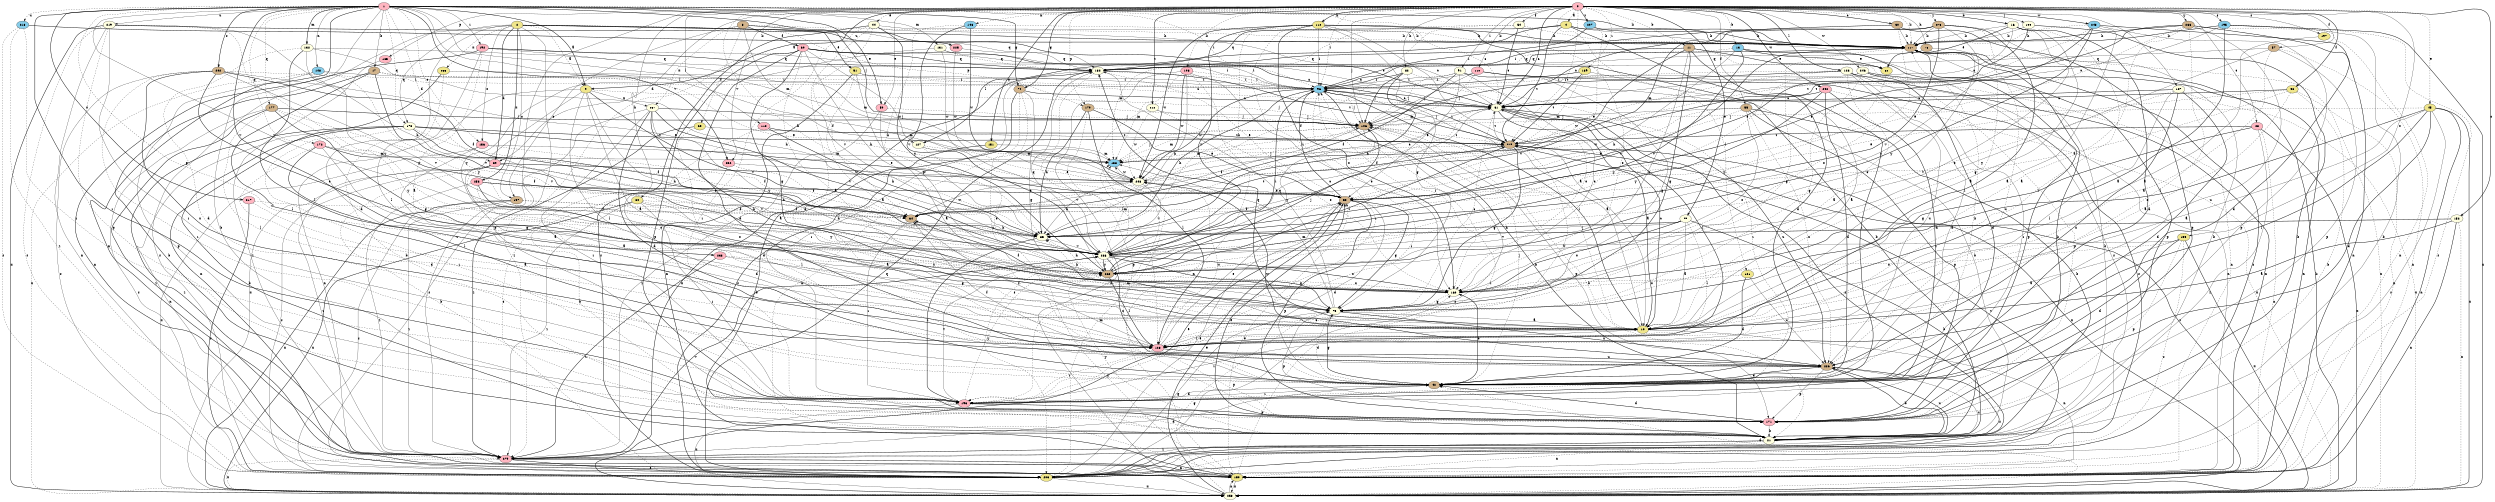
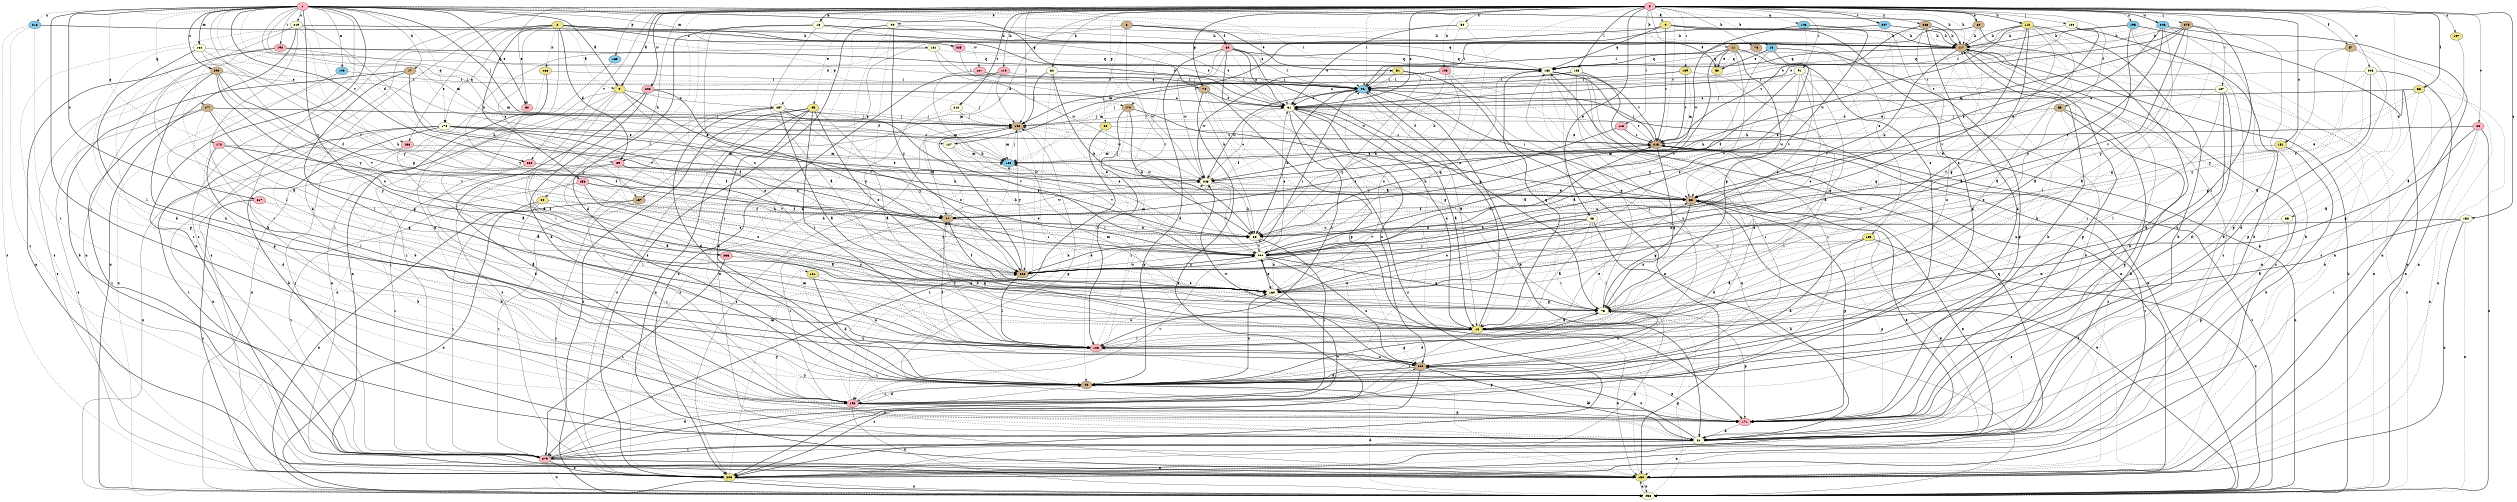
  strict digraph {
    node [fillcolor=lightyellow style=filled]
    edge [style=bold]
    0 [fillcolor=lightpink]
    4 [fillcolor=khaki]
    9 [fillcolor=khaki]
    11 [fillcolor=tan]
    13 [fillcolor=skyblue]
    16
    28 [fillcolor=lightpink]
    30 [fillcolor=tan]
    31
+   35
    39 [fillcolor=lightpink]
    43
    44
    45 [fillcolor=khaki]
    50 [fillcolor=lightpink]
    54
    55 [fillcolor=tan]
    57 [fillcolor=tan]
    58 [fillcolor=khaki]
    74 [fillcolor=tan]
    76 [fillcolor=tan]
    80 [fillcolor=khaki]
    82
    85
    91
    96 [fillcolor=skyblue]
    100
    106 [fillcolor=tan]
    108 [fillcolor=lightpink]
    110 [fillcolor=lightpink]
    112 [fillcolor=khaki]
    117 [fillcolor=tan]
    118 [fillcolor=lightpink]
    121 [fillcolor=khaki]
    123
    146 [fillcolor=skyblue]
    151 [fillcolor=khaki]
    152
    155 [fillcolor=khaki]
-   165 [fillcolor=lightpink]
+   165 [fillcolor=skyblue]
    170 [fillcolor=tan]
    187
    189 [fillcolor=khaki]
    195 [fillcolor=skyblue]
    197 [fillcolor=khaki]
    207 [fillcolor=skyblue]
    212
    215 [fillcolor=tan]
    232 [fillcolor=lightpink]
    242 [fillcolor=lightpink]
    243 [fillcolor=skyblue]
    246
    266 [fillcolor=tan]
    275 [fillcolor=tan]
    279 [fillcolor=lightpink]
    127
    42 [fillcolor=tan]
    182
    203 [fillcolor=khaki]
    150 [fillcolor=khaki]
    236
    257
    10 [fillcolor=khaki]
    128 [fillcolor=lightpink]
    160
    258
    75
    193 [fillcolor=lightpink]
    52 [fillcolor=khaki]
    171 [fillcolor=lightpink]
    226 [fillcolor=tan]
    64 [fillcolor=tan]
    21
    248
    268 [fillcolor=tan]
    138 [fillcolor=skyblue]
    53 [fillcolor=tan]
    1 [fillcolor=lightpink]
    17 [fillcolor=tan]
    131
    132
    148 [fillcolor=skyblue]
    156 [fillcolor=lightpink]
    172 [fillcolor=lightpink]
    177 [fillcolor=tan]
    178
    192 [fillcolor=lightpink]
    202 [fillcolor=tan]
    217 [fillcolor=lightpink]
    218 [fillcolor=skyblue]
    219
    233 [fillcolor=lightpink]
    2 [fillcolor=khaki]
    157 [fillcolor=tan]
    225 [fillcolor=lightpink]
+   247 [fillcolor=lightpink]
    253 [fillcolor=lightpink]
    256 [fillcolor=khaki]
    3 [fillcolor=tan]
    51 [fillcolor=khaki]
    60 [fillcolor=lightpink]
    63 [fillcolor=khaki]
    0 -> 4 [label=a style=dashed]
    0 -> 9 [label=a]
    0 -> 11 [label=b style=dashed]
    0 -> 13 [label=b style=dashed]
    0 -> 16 [label=b]
    0 -> 28 [label=c style=solid]
    0 -> 30 [label=c]
    0 -> 31 [label=c]
+   0 -> 35 [label=d style=dashed]
    0 -> 39 [label=d style=solid]
    0 -> 43 [label=e]
    0 -> 44 [label=e style=dashed]
    0 -> 45 [label=e style=dashed]
    0 -> 50 [label=e style=solid]
    0 -> 54 [label=f style=solid]
    0 -> 55 [label=f style=solid]
    0 -> 57 [label=f style=solid]
    0 -> 58 [label=f]
    0 -> 74 [label=g]
    0 -> 76 [label=h style=solid]
    0 -> 80 [label=h style=solid]
    0 -> 82 [label=h style=solid]
    0 -> 85 [label=h style=dashed]
    0 -> 91 [label=i style=solid]
    0 -> 96 [label=i style=dashed]
    0 -> 100 [label=j style=solid]
    0 -> 106 [label=j style=solid]
    0 -> 108 [label=k style=dashed]
    0 -> 110 [label=k style=solid]
    0 -> 112 [label=k]
    0 -> 117 [label=k style=dashed]
    0 -> 118 [label=l style=solid]
    0 -> 121 [label=l style=dashed]
    0 -> 123 [label=l]
    0 -> 146 [label=n style=dashed]
    0 -> 151 [label=o]
    0 -> 152 [label=o]
    0 -> 155 [label=o style=solid]
    0 -> 165 [label=p style=solid]
    0 -> 170 [label=p style=dashed]
    0 -> 187 [label=r style=solid]
    0 -> 189 [label=r style=dashed]
    0 -> 195 [label=s style=solid]
    0 -> 197 [label=s style=solid]
    0 -> 207 [label=t]
    0 -> 212 [label=t]
    0 -> 215 [label=t style=dashed]
    0 -> 232 [label=v style=solid]
    0 -> 242 [label=w]
    0 -> 243 [label=w]
    0 -> 246 [label=w style=solid]
    0 -> 266 [label=y style=solid]
    0 -> 275 [label=z style=dashed]
    0 -> 279 [label=z style=solid]
    4 -> 117 [label=k]
    4 -> 215 [label=t]
    4 -> 127 [label=l]
    4 -> 42 [label=d]
    4 -> 182 [label=q]
    4 -> 203 [label=s style=solid]
    9 -> 106 [label=j style=dashed]
    9 -> 150 [label=n style=solid]
    9 -> 236 [label=v]
    9 -> 257 [label=x style=solid]
    9 -> 10 [label=a style=solid]
    9 -> 128 [label=l style=solid]
    9 -> 160 [label=o style=solid]
    9 -> 258 [label=x style=solid]
    11 -> 182 [label=q]
    11 -> 150 [label=n style=dashed]
    11 -> 236 [label=v]
    11 -> 160 [label=o style=solid]
    11 -> 75 [label=g]
    11 -> 193 [label=r]
    11 -> 52 [label=e]
    13 -> 85 [label=h style=solid]
    13 -> 182 [label=q style=dashed]
    13 -> 236 [label=v]
    13 -> 52 [label=e]
    13 -> 171 [label=p]
    16 -> 31 [label=c style=solid]
    16 -> 117 [label=k style=solid]
    16 -> 42 [label=d]
    16 -> 10 [label=a style=solid]
    16 -> 128 [label=l style=dashed]
    16 -> 160 [label=o style=solid]
    16 -> 52 [label=e]
    28 -> 215 [label=t]
    28 -> 279 [label=z style=solid]
    28 -> 150 [label=n style=dashed]
    28 -> 258 [label=x]
    28 -> 75 [label=g]
    30 -> 96 [label=i]
    30 -> 117 [label=k style=solid]
    30 -> 160 [label=o style=dashed]
    30 -> 171 [label=p]
    31 -> 106 [label=j style=solid]
    31 -> 215 [label=t style=solid]
    31 -> 203 [label=s]
    31 -> 10 [label=a]
    31 -> 128 [label=l]
    31 -> 226 [label=u]
    31 -> 64 [label=f style=dashed]
+   35 -> 85 [label=h style=dashed]
+   35 -> 171 [label=p style=solid]
    39 -> 85 [label=h style=dashed]
    39 -> 279 [label=z style=solid]
-   39 -> 203 [label=s style=solid]
    39 -> 236 [label=v style=solid]
    39 -> 10 [label=a style=solid]
    39 -> 160 [label=o style=dashed]
    39 -> 21 [label=b style=dashed]
    39 -> 248 [label=w]
    43 -> 85 [label=h]
    43 -> 236 [label=v style=solid]
    43 -> 10 [label=a style=solid]
    43 -> 128 [label=l style=dashed]
    43 -> 160 [label=o]
    43 -> 21 [label=b]
    44 -> 31 [label=c style=solid]
    44 -> 117 [label=k style=solid]
    44 -> 42 [label=d style=dashed]
    44 -> 203 [label=s]
    44 -> 193 [label=r style=dashed]
    44 -> 64 [label=f style=dashed]
    44 -> 268 [label=y]
    45 -> 106 [label=j style=dashed]
    45 -> 42 [label=d]
    45 -> 203 [label=s style=solid]
    45 -> 150 [label=n]
    45 -> 10 [label=a style=solid]
    45 -> 128 [label=l]
    45 -> 160 [label=o]
    45 -> 258 [label=x]
    50 -> 106 [label=j style=dashed]
    50 -> 279 [label=z style=solid]
    50 -> 10 [label=a style=solid]
    54 -> 31 [label=c]
    54 -> 117 [label=k style=dashed]
    54 -> 160 [label=o style=dashed]
    54 -> 64 [label=f style=dashed]
    54 -> 138 [label=m style=dashed]
    55 -> 106 [label=j style=solid]
    55 -> 160 [label=o style=solid]
    55 -> 171 [label=p]
    55 -> 226 [label=u style=dashed]
    55 -> 21 [label=b]
    55 -> 248 [label=w style=dashed]
    55 -> 53 [label=e style=dashed]
    57 -> 182 [label=q style=solid]
    57 -> 150 [label=n style=dashed]
    57 -> 10 [label=a style=dashed]
    57 -> 171 [label=p style=solid]
    57 -> 268 [label=y style=solid]
    58 -> 31 [label=c]
    58 -> 150 [label=n style=dashed]
    58 -> 10 [label=a style=dashed]
    58 -> 64 [label=f style=dashed]
    58 -> 21 [label=b style=dashed]
    58 -> 53 [label=e style=dashed]
    74 -> 31 [label=c]
    74 -> 203 [label=s]
    74 -> 150 [label=n style=dashed]
    74 -> 75 [label=g style=solid]
    74 -> 226 [label=u style=dashed]
    76 -> 182 [label=q style=solid]
    76 -> 160 [label=o style=solid]
    76 -> 226 [label=u style=dashed]
    80 -> 85 [label=h style=dashed]
    80 -> 279 [label=z style=solid]
    80 -> 10 [label=a style=solid]
    80 -> 258 [label=x]
    80 -> 193 [label=r style=solid]
    80 -> 64 [label=f style=dashed]
    82 -> 85 [label=h]
    82 -> 96 [label=i]
    82 -> 106 [label=j]
    82 -> 160 [label=o style=dashed]
    82 -> 193 [label=r style=dashed]
    85 -> 236 [label=v style=solid]
    85 -> 193 [label=r]
    91 -> 96 [label=i style=solid]
    91 -> 106 [label=j style=dashed]
    91 -> 160 [label=o style=solid]
    91 -> 75 [label=g style=solid]
    91 -> 64 [label=f]
    91 -> 21 [label=b style=solid]
    91 -> 53 [label=e style=solid]
    96 -> 31 [label=c]
    96 -> 85 [label=h]
    96 -> 106 [label=j style=dashed]
    96 -> 10 [label=a style=solid]
    96 -> 193 [label=r style=dashed]
    96 -> 21 [label=b]
    96 -> 248 [label=w]
    100 -> 117 [label=k style=solid]
    100 -> 21 [label=b]
    100 -> 53 [label=e]
    106 -> 215 [label=t style=dashed]
    106 -> 203 [label=s style=solid]
    106 -> 171 [label=p style=solid]
    106 -> 64 [label=f style=solid]
    106 -> 21 [label=b style=dashed]
    106 -> 268 [label=y style=solid]
    106 -> 138 [label=m style=dashed]
    108 -> 85 [label=h style=solid]
    108 -> 96 [label=i style=dashed]
    108 -> 150 [label=n style=dashed]
    108 -> 160 [label=o style=solid]
    108 -> 258 [label=x style=solid]
    108 -> 248 [label=w]
    108 -> 138 [label=m style=dashed]
    110 -> 96 [label=i style=solid]
    110 -> 106 [label=j style=solid]
    110 -> 203 [label=s]
    110 -> 150 [label=n style=solid]
    110 -> 138 [label=m style=dashed]
    112 -> 85 [label=h style=dashed]
    112 -> 96 [label=i style=solid]
    112 -> 117 [label=k]
    112 -> 236 [label=v]
    112 -> 10 [label=a style=solid]
    112 -> 160 [label=o]
    112 -> 75 [label=g style=solid]
    112 -> 193 [label=r style=dashed]
    112 -> 21 [label=b]
    112 -> 248 [label=w]
    117 -> 182 [label=q]
    117 -> 203 [label=s]
    117 -> 236 [label=v]
    117 -> 258 [label=x style=dashed]
    117 -> 75 [label=g style=dashed]
    117 -> 171 [label=p]
    118 -> 85 [label=h]
    118 -> 215 [label=t]
    118 -> 203 [label=s style=dashed]
    121 -> 42 [label=d]
    121 -> 160 [label=o style=dashed]
    121 -> 226 [label=u style=solid]
    123 -> 96 [label=i style=dashed]
    123 -> 106 [label=j]
    123 -> 42 [label=d style=solid]
    123 -> 150 [label=n]
    123 -> 10 [label=a style=dashed]
    123 -> 193 [label=r style=solid]
    123 -> 226 [label=u style=solid]
    123 -> 248 [label=w style=dashed]
    146 -> 85 [label=h style=dashed]
    146 -> 117 [label=k style=dashed]
    146 -> 236 [label=v]
    146 -> 248 [label=w]
    151 -> 21 [label=b]
    151 -> 138 [label=m style=solid]
    152 -> 85 [label=h]
    152 -> 150 [label=n]
    152 -> 10 [label=a]
    152 -> 258 [label=x style=dashed]
    155 -> 42 [label=d]
    155 -> 203 [label=s style=dashed]
    155 -> 236 [label=v style=solid]
    155 -> 10 [label=a style=solid]
    155 -> 160 [label=o style=dashed]
    155 -> 258 [label=x]
    155 -> 171 [label=p style=dashed]
    165 -> 279 [label=z style=solid]
    170 -> 85 [label=h]
    170 -> 106 [label=j style=dashed]
    170 -> 128 [label=l]
    170 -> 171 [label=p style=dashed]
    170 -> 53 [label=e]
    187 -> 31 [label=c]
    187 -> 42 [label=d]
    187 -> 236 [label=v style=dashed]
    187 -> 128 [label=l style=solid]
    187 -> 258 [label=x style=dashed]
    187 -> 226 [label=u]
    189 -> 96 [label=i]
    189 -> 215 [label=t]
    189 -> 10 [label=a style=solid]
    189 -> 138 [label=m style=dashed]
    195 -> 31 [label=c style=solid]
    195 -> 117 [label=k]
    195 -> 203 [label=s style=dashed]
    195 -> 10 [label=a]
    195 -> 258 [label=x]
    195 -> 21 [label=b style=solid]
    197 -> 10 [label=a style=solid]
    207 -> 96 [label=i]
    207 -> 117 [label=k]
    207 -> 53 [label=e style=dashed]
    212 -> 106 [label=j style=solid]
    212 -> 203 [label=s style=dashed]
    212 -> 160 [label=o style=dashed]
    212 -> 248 [label=w style=dashed]
    215 -> 96 [label=i]
    215 -> 128 [label=l style=dashed]
    215 -> 258 [label=x]
    215 -> 75 [label=g]
    215 -> 138 [label=m style=dashed]
    232 -> 42 [label=d style=solid]
    232 -> 64 [label=f style=dashed]
    232 -> 21 [label=b style=dashed]
    232 -> 248 [label=w style=solid]
    242 -> 31 [label=c]
    242 -> 42 [label=d]
    242 -> 258 [label=x style=dashed]
    242 -> 193 [label=r]
    242 -> 268 [label=y]
    243 -> 117 [label=k style=dashed]
    243 -> 215 [label=t style=dashed]
    243 -> 150 [label=n]
    243 -> 10 [label=a style=solid]
    243 -> 171 [label=p style=solid]
    243 -> 268 [label=y]
    243 -> 53 [label=e]
    246 -> 96 [label=i style=solid]
    246 -> 42 [label=d]
    246 -> 150 [label=n]
    246 -> 75 [label=g style=dashed]
    246 -> 171 [label=p style=dashed]
    246 -> 268 [label=y style=dashed]
    266 -> 117 [label=k]
    266 -> 215 [label=t]
    266 -> 42 [label=d]
    266 -> 150 [label=n style=dashed]
    266 -> 10 [label=a style=dashed]
    266 -> 128 [label=l style=dashed]
    266 -> 226 [label=u style=solid]
    266 -> 53 [label=e style=dashed]
    275 -> 31 [label=c]
    275 -> 117 [label=k style=solid]
    275 -> 236 [label=v]
    275 -> 128 [label=l]
    275 -> 75 [label=g style=dashed]
    275 -> 21 [label=b style=solid]
    275 -> 268 [label=y style=solid]
    275 -> 138 [label=m]
    279 -> 42 [label=d style=solid]
    279 -> 203 [label=s]
    279 -> 150 [label=n]
    279 -> 236 [label=v]
    279 -> 258 [label=x style=dashed]
    279 -> 226 [label=u style=solid]
    279 -> 53 [label=e]
    127 -> 236 [label=v style=solid]
    127 -> 160 [label=o style=dashed]
    127 -> 138 [label=m style=dashed]
    127 -> 53 [label=e style=dashed]
    42 -> 106 [label=j style=dashed]
    42 -> 117 [label=k style=dashed]
    42 -> 160 [label=o]
    42 -> 75 [label=g]
    42 -> 193 [label=r style=solid]
    182 -> 96 [label=i style=dashed]
    182 -> 215 [label=t]
    182 -> 128 [label=l style=dashed]
    182 -> 258 [label=x]
    182 -> 193 [label=r style=solid]
    182 -> 53 [label=e style=dashed]
    203 -> 215 [label=t]
    203 -> 182 [label=q]
    203 -> 258 [label=x style=solid]
    203 -> 75 [label=g style=solid]
    203 -> 138 [label=m style=dashed]
    203 -> 53 [label=e style=solid]
    150 -> 96 [label=i style=dashed]
    150 -> 258 [label=x style=solid]
    150 -> 268 [label=y style=dashed]
    150 -> 53 [label=e style=dashed]
    236 -> 31 [label=c style=solid]
    236 -> 160 [label=o]
    236 -> 75 [label=g]
    236 -> 226 [label=u]
    236 -> 268 [label=y]
    236 -> 138 [label=m style=dashed]
    257 -> 106 [label=j style=solid]
    257 -> 42 [label=d]
    257 -> 203 [label=s style=solid]
    257 -> 236 [label=v]
    257 -> 10 [label=a]
    257 -> 193 [label=r style=solid]
    257 -> 268 [label=y style=solid]
    257 -> 138 [label=m style=solid]
    10 -> 31 [label=c]
    10 -> 96 [label=i]
    10 -> 106 [label=j style=dashed]
    10 -> 182 [label=q]
    10 -> 150 [label=n style=solid]
    10 -> 128 [label=l style=solid]
    10 -> 193 [label=r style=solid]
    128 -> 160 [label=o style=dashed]
    128 -> 193 [label=r style=dashed]
    128 -> 171 [label=p style=dashed]
    128 -> 226 [label=u]
    128 -> 64 [label=f style=solid]
    128 -> 248 [label=w style=dashed]
    128 -> 53 [label=e style=solid]
    160 -> 85 [label=h style=dashed]
    160 -> 96 [label=i style=dashed]
    160 -> 75 [label=g style=dashed]
    160 -> 64 [label=f]
    258 -> 117 [label=k]
    258 -> 215 [label=t]
    258 -> 42 [label=d style=dashed]
    258 -> 150 [label=n style=solid]
    258 -> 75 [label=g style=dashed]
    258 -> 53 [label=e]
    75 -> 31 [label=c style=dashed]
    75 -> 42 [label=d style=dashed]
    75 -> 182 [label=q style=solid]
    75 -> 10 [label=a style=solid]
    75 -> 171 [label=p style=solid]
    75 -> 226 [label=u]
    75 -> 138 [label=m style=solid]
    193 -> 42 [label=d style=solid]
    193 -> 236 [label=v style=solid]
    193 -> 258 [label=x style=solid]
    193 -> 171 [label=p]
    193 -> 268 [label=y style=dashed]
    193 -> 138 [label=m style=dashed]
    52 -> 268 [label=y style=dashed]
    171 -> 117 [label=k]
    171 -> 42 [label=d]
    171 -> 21 [label=b style=solid]
    226 -> 42 [label=d]
    226 -> 203 [label=s]
    226 -> 171 [label=p style=solid]
    226 -> 64 [label=f style=solid]
    226 -> 21 [label=b]
    226 -> 248 [label=w]
    64 -> 85 [label=h style=solid]
    64 -> 215 [label=t]
    64 -> 193 [label=r style=solid]
    64 -> 248 [label=w style=solid]
    21 -> 117 [label=k style=solid]
    21 -> 279 [label=z]
    21 -> 150 [label=n style=dashed]
    21 -> 226 [label=u]
    21 -> 268 [label=y style=dashed]
    21 -> 53 [label=e]
    248 -> 31 [label=c style=solid]
    248 -> 85 [label=h style=solid]
    248 -> 106 [label=j style=dashed]
    248 -> 236 [label=v style=solid]
    248 -> 53 [label=e style=solid]
    268 -> 85 [label=h style=dashed]
    268 -> 96 [label=i]
    268 -> 106 [label=j]
    268 -> 215 [label=t]
    268 -> 182 [label=q style=solid]
    268 -> 128 [label=l]
    268 -> 160 [label=o style=dashed]
    138 -> 106 [label=j style=dashed]
    138 -> 248 [label=w style=solid]
    53 -> 96 [label=i]
    53 -> 42 [label=d style=solid]
    53 -> 75 [label=g]
    53 -> 171 [label=p]
    53 -> 64 [label=f style=dashed]
    1 -> 9 [label=a]
    1 -> 31 [label=c style=dashed]
    1 -> 39 [label=d style=dashed]
    1 -> 50 [label=e]
    1 -> 74 [label=g]
    1 -> 96 [label=i style=dashed]
    1 -> 106 [label=j]
    1 -> 117 [label=k]
    1 -> 232 [label=v]
    1 -> 127 [label=l style=solid]
    1 -> 150 [label=n]
    1 -> 236 [label=v style=solid]
    1 -> 75 [label=g style=dashed]
    1 -> 193 [label=r]
    1 -> 21 [label=b style=solid]
    1 -> 138 [label=m style=solid]
    1 -> 17 [label=b style=solid]
    1 -> 131 [label=m style=solid]
    1 -> 132 [label=m]
    1 -> 148 [label=n style=solid]
    1 -> 156 [label=o style=dashed]
    1 -> 172 [label=q style=dashed]
    1 -> 177 [label=q style=dashed]
    1 -> 178 [label=q style=dashed]
    1 -> 192 [label=r style=solid]
    1 -> 202 [label=s]
    1 -> 217 [label=u]
    1 -> 218 [label=u style=dashed]
    1 -> 219 [label=u style=solid]
    1 -> 233 [label=v]
    17 -> 96 [label=i style=dashed]
    17 -> 236 [label=v]
    17 -> 128 [label=l]
    17 -> 21 [label=b]
    17 -> 53 [label=e style=dashed]
    131 -> 31 [label=c style=solid]
    131 -> 182 [label=q style=dashed]
    131 -> 248 [label=w style=solid]
    131 -> 268 [label=y style=solid]
    132 -> 85 [label=h style=solid]
    132 -> 42 [label=d style=dashed]
    132 -> 182 [label=q style=solid]
    132 -> 128 [label=l]
    132 -> 268 [label=y style=solid]
    148 -> 96 [label=i style=solid]
    148 -> 258 [label=x style=dashed]
    148 -> 171 [label=p style=solid]
    148 -> 268 [label=y style=dashed]
    156 -> 10 [label=a style=solid]
    156 -> 258 [label=x style=solid]
    156 -> 64 [label=f style=dashed]
    156 -> 138 [label=m style=solid]
    172 -> 42 [label=d style=dashed]
    172 -> 128 [label=l]
    172 -> 75 [label=g style=solid]
    172 -> 64 [label=f]
    172 -> 138 [label=m style=solid]
    177 -> 106 [label=j]
    177 -> 279 [label=z]
    177 -> 203 [label=s style=solid]
    177 -> 236 [label=v style=dashed]
    177 -> 128 [label=l style=dashed]
    177 -> 75 [label=g]
    177 -> 268 [label=y style=dashed]
    178 -> 85 [label=h]
    178 -> 215 [label=t]
    178 -> 279 [label=z]
    178 -> 150 [label=n style=solid]
    178 -> 193 [label=r style=dashed]
    178 -> 64 [label=f style=dashed]
    178 -> 21 [label=b]
    178 -> 53 [label=e]
    192 -> 96 [label=i style=solid]
    192 -> 182 [label=q]
    192 -> 150 [label=n]
    192 -> 10 [label=a style=dashed]
    192 -> 128 [label=l style=solid]
    192 -> 138 [label=m style=solid]
    202 -> 96 [label=i style=dashed]
    202 -> 203 [label=s style=solid]
    202 -> 236 [label=v style=solid]
    202 -> 160 [label=o]
    202 -> 193 [label=r style=dashed]
    202 -> 226 [label=u]
    202 -> 64 [label=f]
    202 -> 53 [label=e style=solid]
    217 -> 203 [label=s]
    217 -> 10 [label=a style=dashed]
    217 -> 64 [label=f style=dashed]
    218 -> 117 [label=k]
    218 -> 279 [label=z style=dashed]
    218 -> 203 [label=s style=dashed]
    218 -> 193 [label=r style=dashed]
    219 -> 85 [label=h style=solid]
    219 -> 117 [label=k]
    219 -> 203 [label=s style=dashed]
    219 -> 150 [label=n style=solid]
    219 -> 258 [label=x]
    219 -> 193 [label=r style=solid]
    219 -> 171 [label=p style=dashed]
    219 -> 268 [label=y style=dashed]
    233 -> 279 [label=z]
    233 -> 75 [label=g style=solid]
    233 -> 268 [label=y style=dashed]
    2 -> 9 [label=a style=dashed]
    2 -> 31 [label=c]
    2 -> 39 [label=d]
    2 -> 170 [label=p style=dashed]
    2 -> 42 [label=d style=solid]
    2 -> 182 [label=q style=solid]
    2 -> 203 [label=s style=solid]
    2 -> 171 [label=p style=solid]
    2 -> 156 [label=o style=solid]
    2 -> 178 [label=q style=solid]
    2 -> 157 [label=o style=solid]
    2 -> 225 [label=u]
+   2 -> 247 [label=w style=dashed]
    2 -> 253 [label=x]
    2 -> 256 [label=x style=dashed]
    157 -> 279 [label=z style=solid]
    157 -> 203 [label=s style=solid]
    157 -> 258 [label=x]
    157 -> 64 [label=f style=dashed]
    157 -> 268 [label=y style=dashed]
    225 -> 182 [label=q style=solid]
    225 -> 248 [label=w style=solid]
+   247 -> 85 [label=h style=solid]
+   247 -> 96 [label=i]
    253 -> 85 [label=h style=dashed]
    253 -> 279 [label=z style=solid]
    253 -> 128 [label=l style=dashed]
    253 -> 160 [label=o]
    253 -> 53 [label=e]
    256 -> 96 [label=i style=solid]
    256 -> 150 [label=n]
    256 -> 21 [label=b style=dashed]
    3 -> 117 [label=k style=dashed]
    3 -> 236 [label=v style=solid]
    3 -> 257 [label=x style=dashed]
    3 -> 157 [label=o style=solid]
    3 -> 51 [label=e]
    3 -> 60 [label=f]
    3 -> 63 [label=f style=dashed]
    51 -> 31 [label=c style=dashed]
    51 -> 96 [label=i style=solid]
    51 -> 150 [label=n]
    51 -> 10 [label=a style=dashed]
    51 -> 268 [label=y style=solid]
    60 -> 31 [label=c]
    60 -> 85 [label=h style=solid]
    60 -> 96 [label=i style=solid]
    60 -> 279 [label=z style=dashed]
    60 -> 42 [label=d]
    60 -> 182 [label=q]
    60 -> 10 [label=a style=dashed]
    60 -> 75 [label=g]
    60 -> 171 [label=p]
    60 -> 248 [label=w style=solid]
    63 -> 215 [label=t style=solid]
    63 -> 279 [label=z]
    63 -> 42 [label=d style=dashed]
  }
